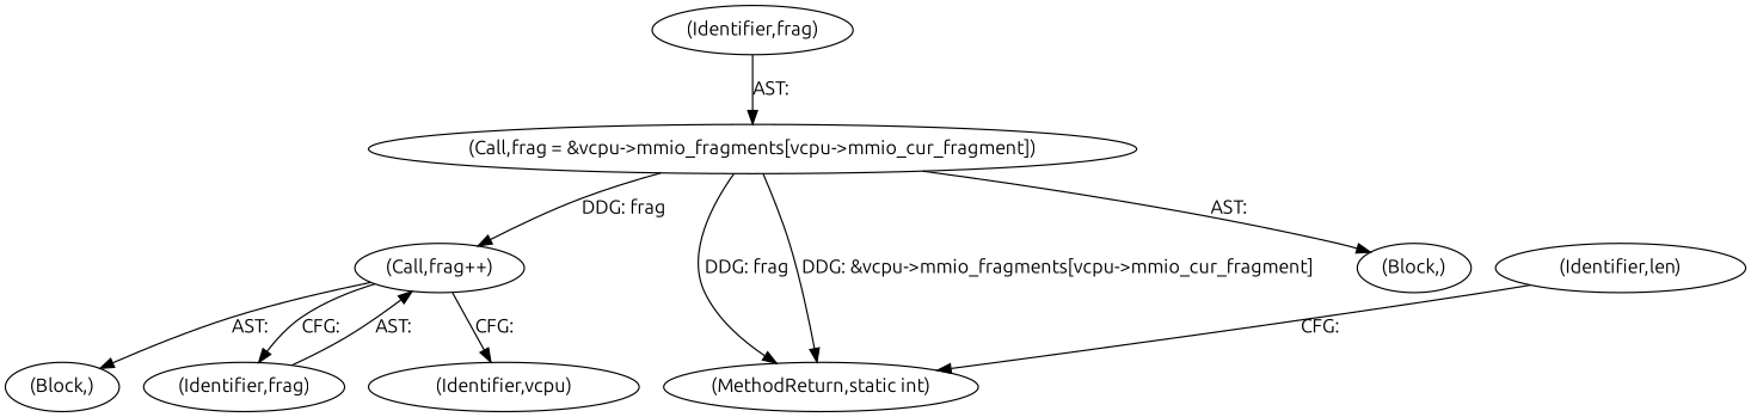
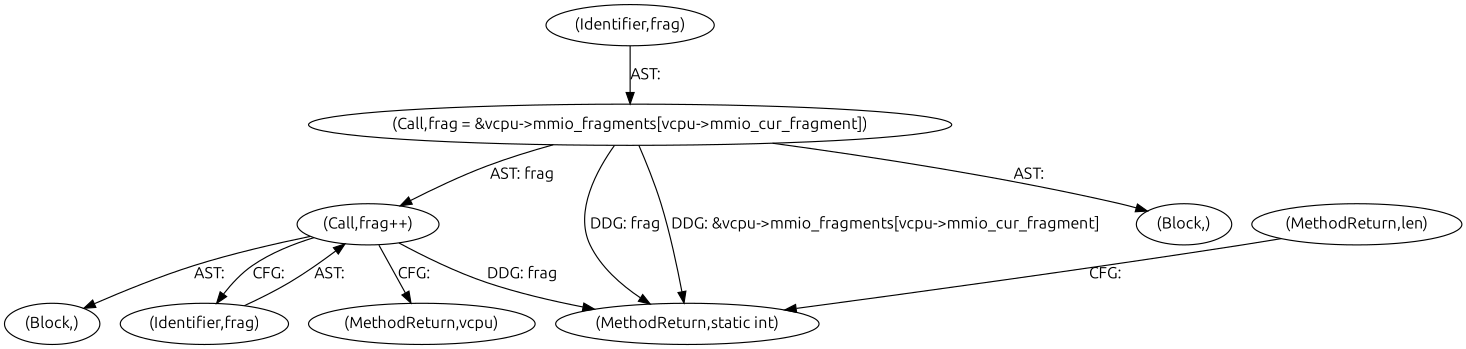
  digraph {
    fontname=Ubuntu
    node [fontname=Ubuntu]
    edge [fontname=Ubuntu]
    n1 [label="(Call,frag++)"]
    n2 [label="(MethodReturn,static int)"]
    n3 [label="(Block,)"]
    n4 [label="(Identifier,frag)"]
-   n5 [label="(Identifier,vcpu)"]
+   n5 [label="(MethodReturn,vcpu)"]
    n6 [label="(Call,frag = &vcpu->mmio_fragments[vcpu->mmio_cur_fragment])"]
    n7 [label="(Block,)"]
-   n8 [label="(Identifier,len)"]
+   n8 [label="(MethodReturn,len)"]
    n9 [label="(Identifier,frag)"]
+   n1 -> n2 [label="DDG: frag"]
    n1 -> n3 [label="AST: "]
    n1 -> n4 [label="CFG: "]
    n1 -> n5 [label="CFG: "]
    n4 -> n1 [label="AST: "]
-   n6 -> n1 [label="DDG: frag"]
+   n6 -> n1 [label="AST: frag"]
    n6 -> n2 [label="DDG: frag"]
    n6 -> n2 [label="DDG: &vcpu->mmio_fragments[vcpu->mmio_cur_fragment]"]
    n6 -> n7 [label="AST: "]
    n8 -> n2 [label="CFG: "]
    n9 -> n6 [label="AST: "]
  }
